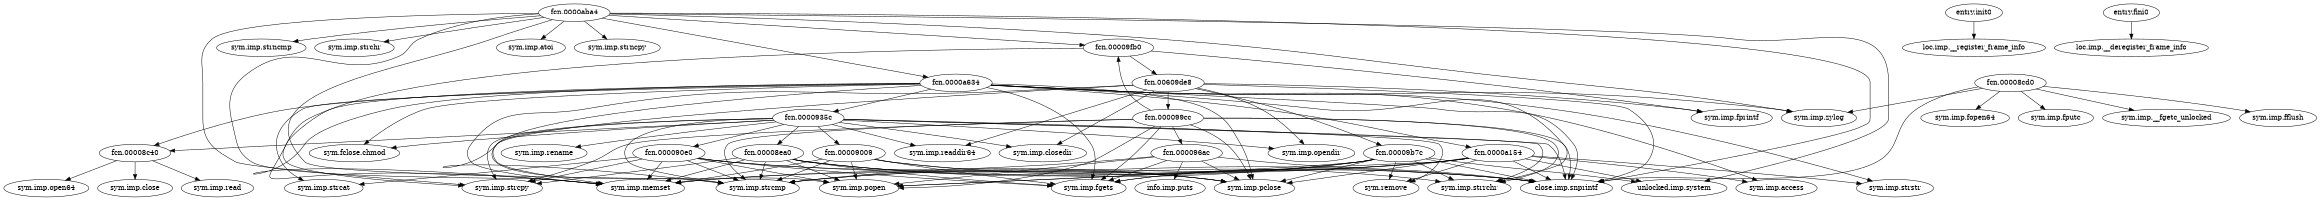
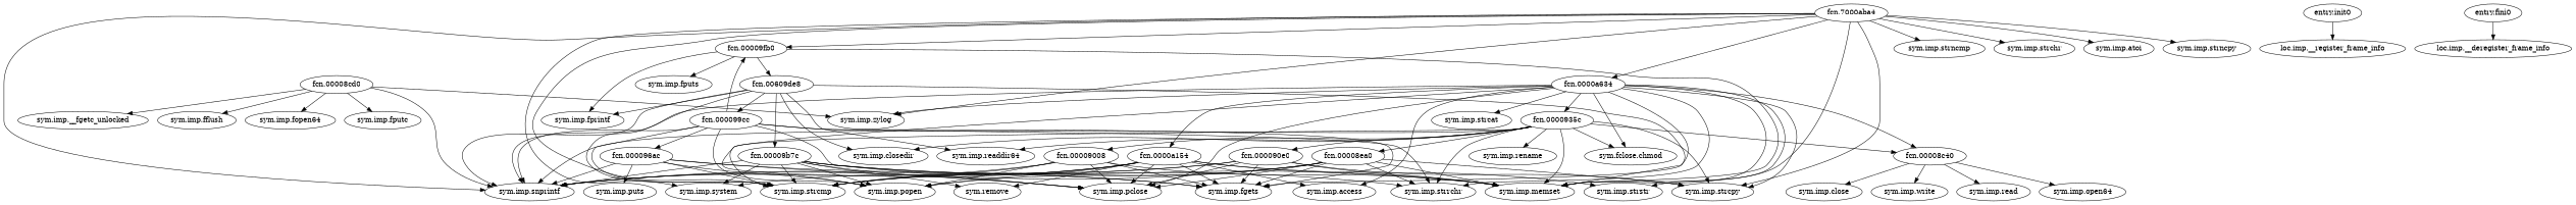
  digraph {
-   n1 [label="fcn.0000aba4"]
+   n1 [label="fcn.7000aba4"]
    n2 [label="sym.imp.memset"]
    n3 [label="sym.imp.strncmp"]
    n4 [label="sym.imp.strchr"]
    n5 [label="sym.imp.strcmp"]
    n6 [label="sym.imp.strcpy"]
    n7 [label="sym.imp.atoi"]
    n8 [label="sym.imp.strncpy"]
    n9 [label="sym.imp.zylog"]
    n10 [label="fcn.0000a634"]
    n11 [label="fcn.00009fb0"]
-   n12 [label="close.imp.snprintf"]
-   n13 [label="unlocked.imp.system"]
+   n12 [label="sym.imp.snprintf"]
+   n13 [label="sym.imp.system"]
    n14 [label="sym.imp.strrchr"]
    n15 [label="sym.imp.popen"]
    n16 [label="sym.imp.fgets"]
    n17 [label="sym.imp.pclose"]
    n18 [label="sym.imp.strcat"]
    n19 [label="fcn.00008c40"]
    n20 [label="fcn.0000935c"]
    n21 [label="sym.fclose.chmod"]
    n22 [label="fcn.0000a154"]
    n23 [label="sym.imp.access"]
    n24 [label="sym.imp.strstr"]
    n25 [label="fcn.00008cd0"]
    n26 [label="sym.imp.fopen64"]
    n27 [label="sym.imp.fputc"]
    n28 [label="sym.imp.__fgetc_unlocked"]
    n29 [label="sym.imp.fflush"]
    n30 [label="fcn.00609de8"]
    n31 [label="sym.imp.fprintf"]
+   n32 [label="sym.imp.fputs"]
    n33 [label="sym.imp.open64"]
    n34 [label="sym.imp.close"]
+   n35 [label="sym.imp.write"]
    n36 [label="sym.imp.read"]
    n37 [label="sym.remove"]
    n38 [label="fcn.00008ea0"]
-   n39 [label="fcn.00009009"]
+   n39 [label="fcn.00009008"]
    n40 [label="fcn.000090e0"]
-   n41 [label="sym.imp.opendir"]
    n42 [label="sym.imp.readdir64"]
    n43 [label="sym.imp.closedir"]
    n44 [label="sym.imp.rename"]
    n45 [label="fcn.000099cc"]
    n46 [label="fcn.000096ac"]
    n47 [label="fcn.00009b7c"]
    n48 [label="entry.init0"]
    n49 [label="loc.imp.__register_frame_info"]
    n50 [label="entry.fini0"]
    n51 [label="loc.imp.__deregister_frame_info"]
-   n52 [label="info.imp.puts"]
+   n52 [label="sym.imp.puts"]
    n1 -> n2
    n1 -> n3
    n1 -> n4
    n1 -> n5
    n1 -> n6
    n1 -> n7
    n1 -> n8
    n1 -> n9
    n1 -> n10
    n1 -> n11
    n1 -> n12
    n1 -> n13
    n10 -> n2
    n10 -> n6
    n10 -> n9
    n10 -> n12
    n10 -> n14
    n10 -> n15
    n10 -> n16
    n10 -> n17
    n10 -> n18
    n10 -> n19
    n10 -> n20
    n10 -> n21
    n10 -> n22
    n10 -> n23
    n10 -> n24
    n11 -> n2
    n11 -> n30
    n11 -> n31
+   n11 -> n32
    n19 -> n33
    n19 -> n34
+   n19 -> n35
    n19 -> n36
    n20 -> n2
    n20 -> n5
    n20 -> n6
    n20 -> n12
    n20 -> n14
    n20 -> n19
    n20 -> n21
-   n20 -> n37
    n20 -> n38
    n20 -> n39
    n20 -> n40
-   n20 -> n41
    n20 -> n42
    n20 -> n43
    n20 -> n44
    n22 -> n2
    n22 -> n5
    n22 -> n12
    n22 -> n13
    n22 -> n15
    n22 -> n16
    n22 -> n17
    n22 -> n23
    n22 -> n24
    n22 -> n37
    n25 -> n9
    n25 -> n12
    n25 -> n26
    n25 -> n27
    n25 -> n28
    n25 -> n29
    n30 -> n2
    n30 -> n5
    n30 -> n12
    n30 -> n31
-   n30 -> n41
    n30 -> n42
    n30 -> n43
    n30 -> n45
    n30 -> n47
    n38 -> n2
    n38 -> n5
    n38 -> n6
    n38 -> n12
    n38 -> n14
    n38 -> n15
    n38 -> n16
    n38 -> n17
    n39 -> n2
    n39 -> n5
    n39 -> n12
    n39 -> n15
    n39 -> n16
    n39 -> n17
    n40 -> n2
    n40 -> n5
    n40 -> n6
    n40 -> n12
-   n40 -> n15
    n40 -> n16
    n40 -> n17
-   n40 -> n18
    n45 -> n5
-   n45 -> n6
    n45 -> n11
    n45 -> n12
    n45 -> n14
    n45 -> n15
    n45 -> n16
    n45 -> n17
    n45 -> n46
    n46 -> n5
    n46 -> n12
    n46 -> n15
    n46 -> n16
    n46 -> n17
    n46 -> n52
    n47 -> n2
    n47 -> n5
    n47 -> n12
    n47 -> n13
    n47 -> n14
    n47 -> n15
    n47 -> n16
    n47 -> n17
    n47 -> n37
    n48 -> n49
    n50 -> n51
  }
